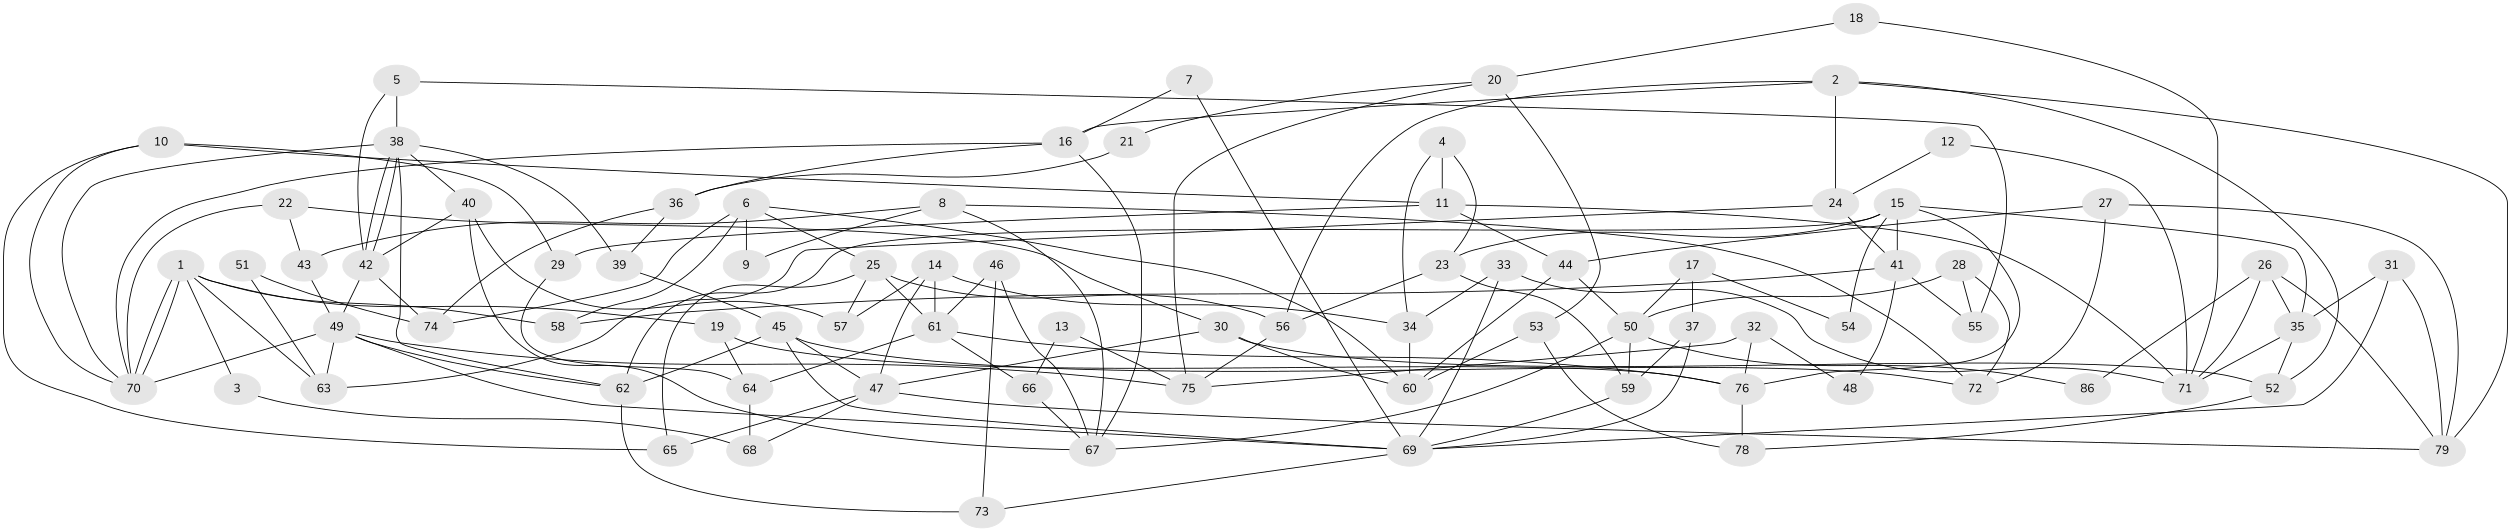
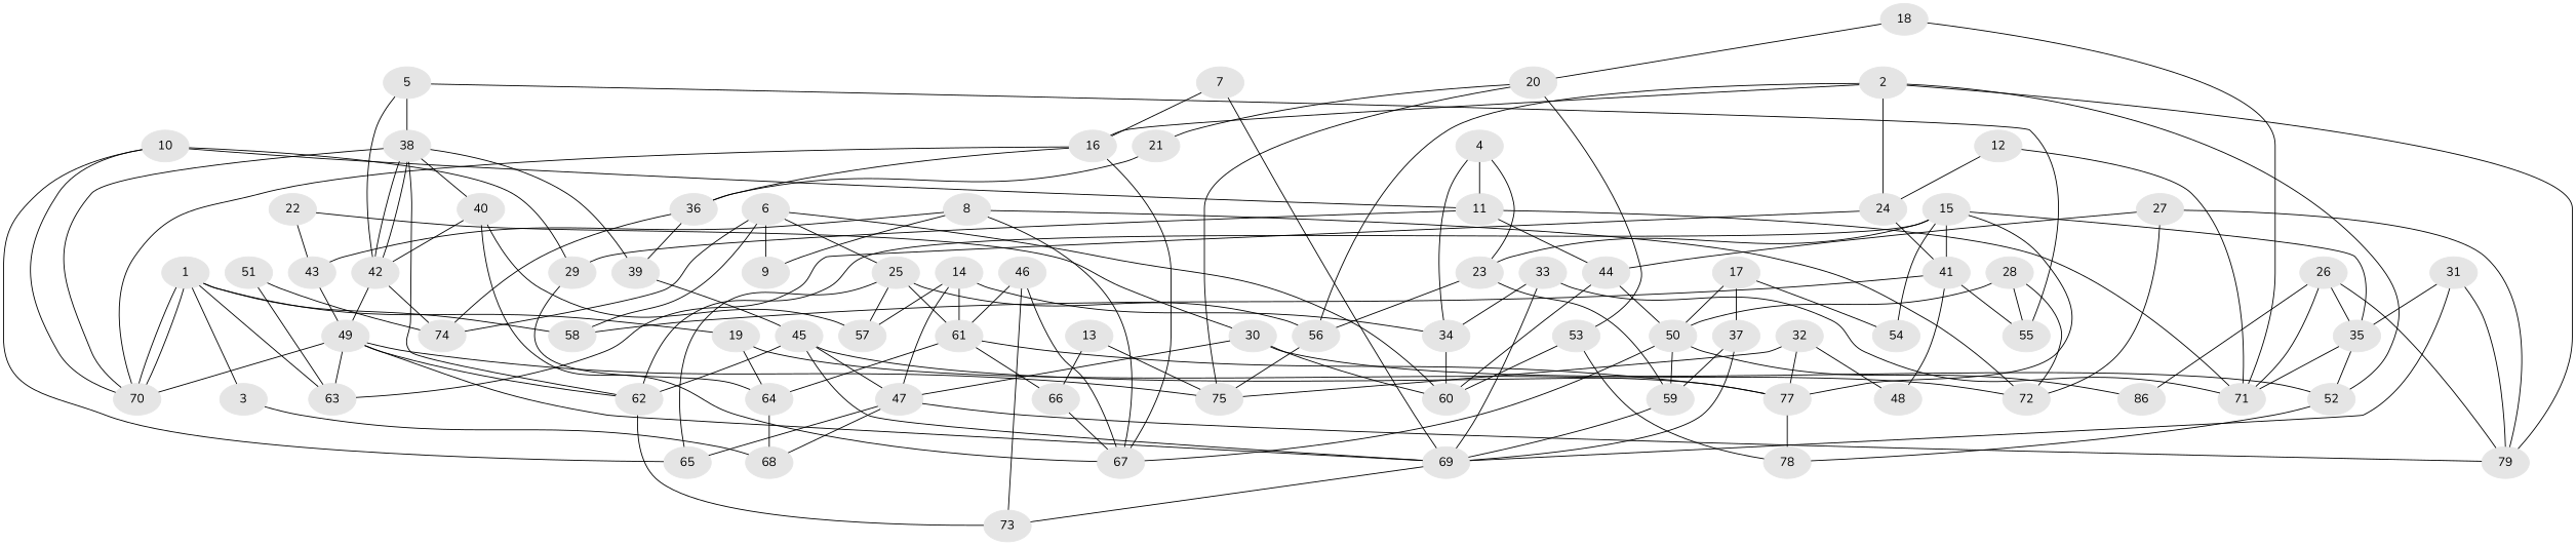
  graph {
    fontname=Nunito
    node [color=gray90 fontname=Nunito style=filled]
    edge [fontname=Nunito]
    1
    3
    19
    58
    63
    70
    68
-   77 [label=76]
+   77
    64
    2
    16
    24
    52
    56
    79
    67
    36
    41
    78
    75
    21
    4
    11
    23
    34
    29
    44
    71
    59
    60
    5
    38
    42
    55
    62
    39
    40
    74
    49
    6
    9
    25
    65
    57
    61
    7
    69
    73
    8
    43
    72
    10
    50
    12
    13
    66
    14
    47
    15
    35
    54
    17
    37
    n64 [label=86]
    18
    20
    53
    48
    22
    30
    26
    27
    28
    31
    32
    33
    45
    46
    51
    1 -- 3
    1 -- 19
    1 -- 58
    1 -- 63
    1 -- 70
    1 -- 70
    3 -- 68
    19 -- 77
    19 -- 64
    77 -- 78
    64 -- 68
    2 -- 16
    2 -- 24
    2 -- 52
    2 -- 56
    2 -- 79
    16 -- 70
    16 -- 67
    16 -- 36
    24 -- 63
    24 -- 41
    52 -- 78
    56 -- 75
    36 -- 39
    36 -- 74
    41 -- 58
    41 -- 55
    41 -- 48
    21 -- 36
    4 -- 11
    4 -- 23
    4 -- 34
    11 -- 29
    11 -- 44
    11 -- 71
    23 -- 56
    23 -- 59
    34 -- 60
    29 -- 64
    44 -- 60
    44 -- 50
    59 -- 69
    5 -- 38
    5 -- 42
    5 -- 55
    38 -- 70
    38 -- 42
    38 -- 42
    38 -- 62
    38 -- 39
    38 -- 40
    42 -- 74
    42 -- 49
    62 -- 73
    39 -- 45
    40 -- 67
    40 -- 42
    40 -- 57
    49 -- 63
    49 -- 70
    49 -- 75
    49 -- 62
    49 -- 69
    6 -- 58
    6 -- 60
    6 -- 74
    6 -- 9
    6 -- 25
    25 -- 56
    25 -- 65
    25 -- 57
    25 -- 61
    61 -- 77
    61 -- 64
    61 -- 66
    7 -- 16
    7 -- 69
    69 -- 73
    8 -- 67
    8 -- 9
    8 -- 43
    8 -- 72
    43 -- 49
    10 -- 70
    10 -- 11
    10 -- 29
    10 -- 65
    50 -- 67
    50 -- 59
    50 -- n64
    12 -- 24
    12 -- 71
    13 -- 75
    13 -- 66
    66 -- 67
    14 -- 34
    14 -- 57
    14 -- 61
    14 -- 47
    47 -- 68
    47 -- 79
    47 -- 65
    15 -- 77
    15 -- 41
    15 -- 23
    15 -- 62
    15 -- 35
    15 -- 54
    35 -- 52
    35 -- 71
    17 -- 50
    17 -- 54
    17 -- 37
    37 -- 59
    37 -- 69
    18 -- 71
    18 -- 20
    20 -- 75
    20 -- 21
    20 -- 53
    53 -- 78
    53 -- 60
-   22 -- 70
    22 -- 43
    22 -- 30
    30 -- 52
    30 -- 60
    30 -- 47
    26 -- 79
    26 -- 71
    26 -- 35
    26 -- n64
    27 -- 79
    27 -- 44
    27 -- 72
    28 -- 55
    28 -- 72
    28 -- 50
    31 -- 79
    31 -- 69
    31 -- 35
    32 -- 77
    32 -- 75
    32 -- 48
    33 -- 34
    33 -- 71
    33 -- 69
    45 -- 62
    45 -- 69
    45 -- 72
    45 -- 47
    46 -- 67
    46 -- 61
    46 -- 73
    51 -- 63
    51 -- 74
  }
